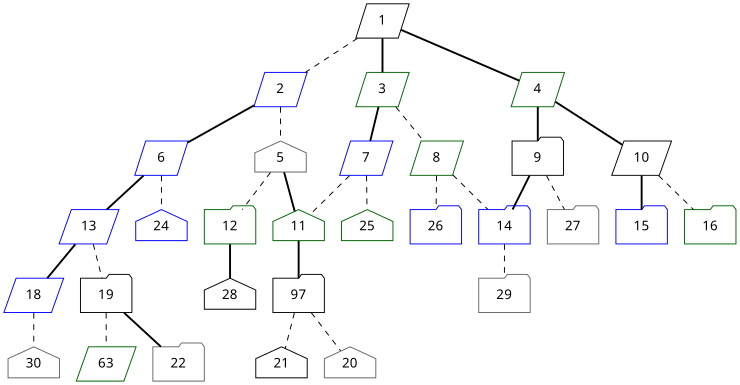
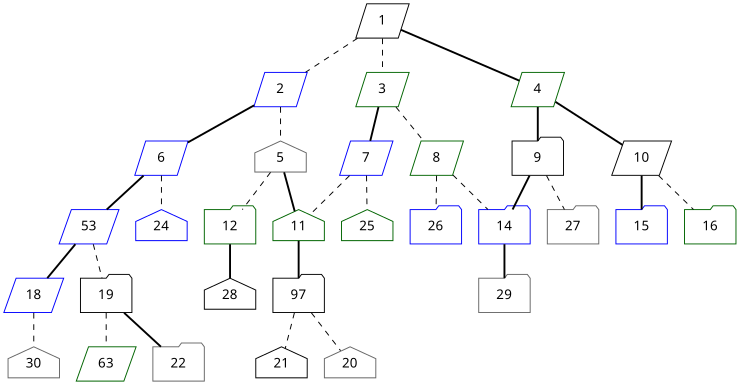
  graph {
    fontname="Noto Sans"
    node [chem=C color=blue fontname="Noto Sans" shape=parallelogram]
    edge [fontname="Noto Sans" style=dashed valence=1]
    1 [color=black]
    2
    3 [color=darkgreen]
    4 [color=darkgreen]
    5 [color=gray40 shape=house]
    6
    7
    8 [color=darkgreen]
    9 [color=black shape=folder]
    10 [chem=N color=black]
    11 [color=darkgreen shape=house]
    12 [color=darkgreen shape=folder]
-   13
+   13 [label=53]
    24 [chem=H shape=house]
    25 [chem=H color=darkgreen shape=house]
    14 [shape=folder]
    26 [chem=H shape=folder]
    27 [chem=H color=gray40 shape=folder]
    15 [chem=O shape=folder]
    16 [chem=O color=darkgreen shape=folder]
    n21 [chem=N color=black label=97 shape=folder]
    28 [chem=H color=black shape=house]
    18
    19 [chem=N color=black shape=folder]
    29 [chem=H color=gray40 shape=folder]
    20 [chem=O color=gray40 shape=house]
    21 [chem=O color=black shape=house]
    30 [chem=H color=gray40 shape=house]
    22 [chem=O color=gray40 shape=folder]
    n30 [chem=O color=darkgreen label=63]
    1 -- 2
-   1 -- 3 [style=bold valence=2]
+   1 -- 3 [valence=2]
    1 -- 4 [style=bold]
    2 -- 5
    2 -- 6 [style=bold valence=2]
    3 -- 7 [style=bold]
    3 -- 8
    4 -- 9 [style=bold valence=2]
    4 -- 10 [style=bold]
    5 -- 11 [style=bold]
    5 -- 12 [valence=2]
    6 -- 13 [style=bold]
    6 -- 24
    7 -- 11 [valence=2]
    7 -- 25
    8 -- 14 [valence=2]
    8 -- 26
    9 -- 14 [style=bold]
    9 -- 27
    10 -- 15 [style=bold valence=2]
    10 -- 16
    11 -- n21 [style=bold]
    12 -- 28 [style=bold]
    13 -- 18 [style=bold valence=2]
    13 -- 19
-   14 -- 29
+   14 -- 29 [style=bold]
    n21 -- 20 [valence=2]
    n21 -- 21
    18 -- 30
    19 -- 22 [style=bold valence=2]
    19 -- n30
  }
